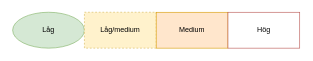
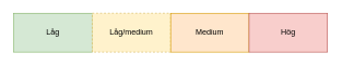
  <mxCell id="0" />
  <mxCell id="1" parent="0" />
- <mxCell id="2" value="Låg" style="ellipse;whiteSpace=wrap;html=1;fillColor=#d5e8d4;strokeColor=#82b366;" vertex="1" parent="1"><mxGeometry x="20" y="20" width="120" height="60" as="geometry" /></mxCell>
+ <mxCell id="2" value="Låg" style="rounded=0;whiteSpace=wrap;html=1;fillColor=#d5e8d4;strokeColor=#82b366;" vertex="1" parent="1"><mxGeometry x="20" y="20" width="120" height="60" as="geometry" /></mxCell>
  <mxCell id="3" value="Låg/medium" style="rounded=0;whiteSpace=wrap;html=1;fillColor=#fff2cc;strokeColor=#d6b656;dashed=1;" vertex="1" parent="1"><mxGeometry x="140" y="20" width="120" height="60" as="geometry" /></mxCell>
  <mxCell id="4" value="Medium" style="rounded=0;whiteSpace=wrap;html=1;fillColor=#ffe6cc;strokeColor=#d79b00;" vertex="1" parent="1"><mxGeometry x="260" y="20" width="120" height="60" as="geometry" /></mxCell>
- <mxCell id="5" value="Hög" style="rounded=0;whiteSpace=wrap;html=1;fillColor=#ffffff;strokeColor=#b85450;" vertex="1" parent="1"><mxGeometry x="380" y="20" width="120" height="60" as="geometry" /></mxCell>
+ <mxCell id="5" value="Hög" style="rounded=0;whiteSpace=wrap;html=1;fillColor=#f8cecc;strokeColor=#b85450;" vertex="1" parent="1"><mxGeometry x="380" y="20" width="120" height="60" as="geometry" /></mxCell>
